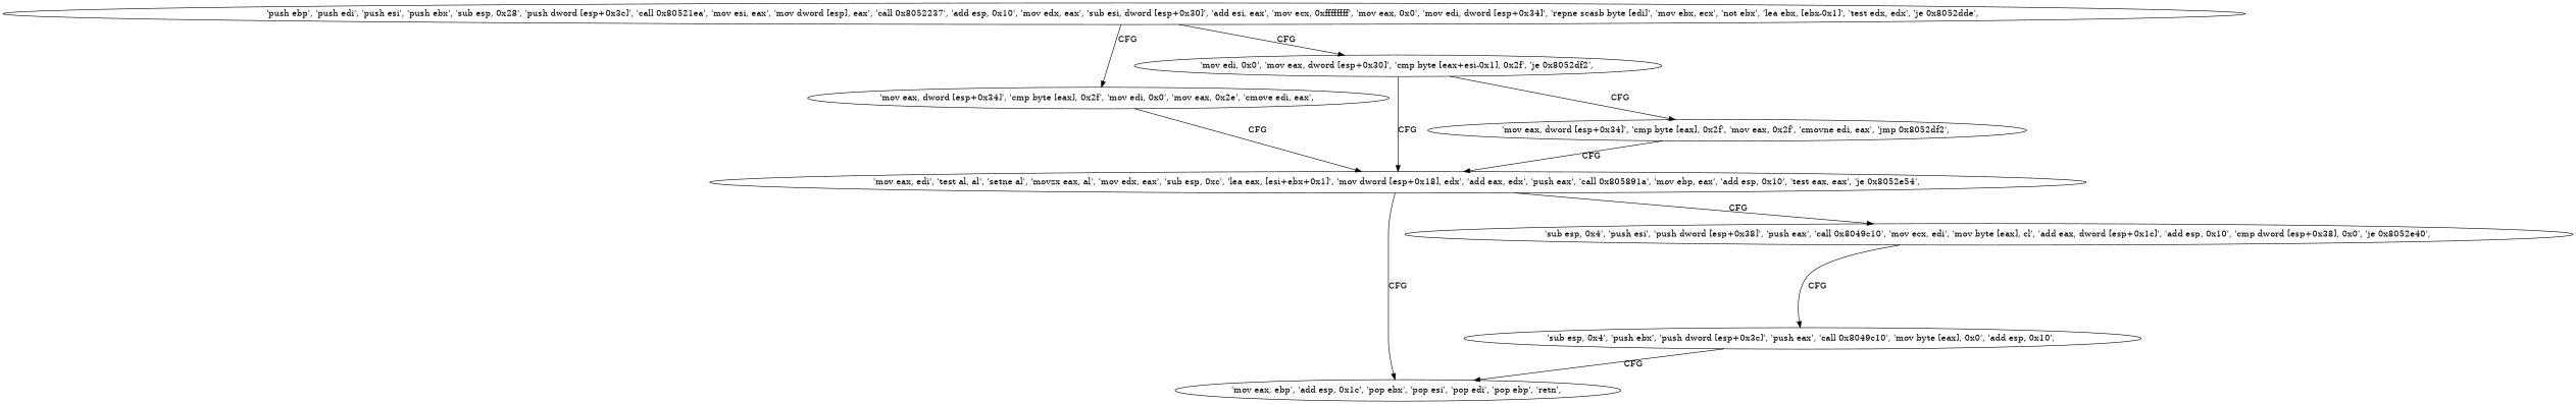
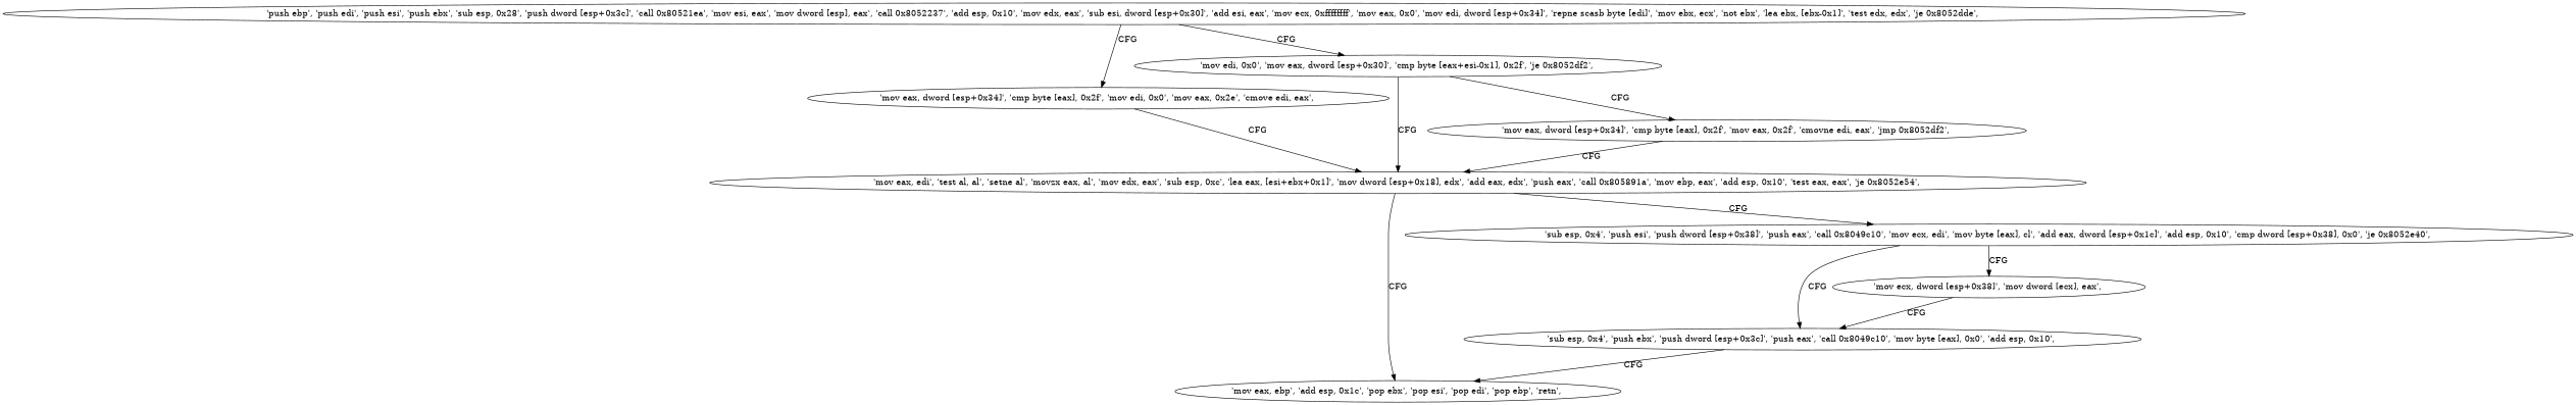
  digraph {
    n1 [label="'push ebp', 'push edi', 'push esi', 'push ebx', 'sub esp, 0x28', 'push dword [esp+0x3c]', 'call 0x80521ea', 'mov esi, eax', 'mov dword [esp], eax', 'call 0x8052237', 'add esp, 0x10', 'mov edx, eax', 'sub esi, dword [esp+0x30]', 'add esi, eax', 'mov ecx, 0xffffffff', 'mov eax, 0x0', 'mov edi, dword [esp+0x34]', 'repne scasb byte [edi]', 'mov ebx, ecx', 'not ebx', 'lea ebx, [ebx-0x1]', 'test edx, edx', 'je 0x8052dde', "]
    n2 [label="'mov eax, dword [esp+0x34]', 'cmp byte [eax], 0x2f', 'mov edi, 0x0', 'mov eax, 0x2e', 'cmove edi, eax', "]
    n3 [label="'mov edi, 0x0', 'mov eax, dword [esp+0x30]', 'cmp byte [eax+esi-0x1], 0x2f', 'je 0x8052df2', "]
    n4 [label="'mov eax, edi', 'test al, al', 'setne al', 'movzx eax, al', 'mov edx, eax', 'sub esp, 0xc', 'lea eax, [esi+ebx+0x1]', 'mov dword [esp+0x18], edx', 'add eax, edx', 'push eax', 'call 0x805891a', 'mov ebp, eax', 'add esp, 0x10', 'test eax, eax', 'je 0x8052e54', "]
    n5 [label="'mov eax, dword [esp+0x34]', 'cmp byte [eax], 0x2f', 'mov eax, 0x2f', 'cmovne edi, eax', 'jmp 0x8052df2', "]
    n6 [label="'mov eax, ebp', 'add esp, 0x1c', 'pop ebx', 'pop esi', 'pop edi', 'pop ebp', 'retn', "]
    n7 [label="'sub esp, 0x4', 'push esi', 'push dword [esp+0x38]', 'push eax', 'call 0x8049c10', 'mov ecx, edi', 'mov byte [eax], cl', 'add eax, dword [esp+0x1c]', 'add esp, 0x10', 'cmp dword [esp+0x38], 0x0', 'je 0x8052e40', "]
    n8 [label="'sub esp, 0x4', 'push ebx', 'push dword [esp+0x3c]', 'push eax', 'call 0x8049c10', 'mov byte [eax], 0x0', 'add esp, 0x10', "]
+   n9 [label="'mov ecx, dword [esp+0x38]', 'mov dword [ecx], eax', "]
    n1 -> n2 [label=CFG]
    n1 -> n3 [label=CFG]
    n2 -> n4 [label=CFG]
    n3 -> n4 [label=CFG]
    n3 -> n5 [label=CFG]
    n4 -> n6 [label=CFG]
    n4 -> n7 [label=CFG]
    n5 -> n4 [label=CFG]
    n7 -> n8 [label=CFG]
+   n7 -> n9 [label=CFG]
    n8 -> n6 [label=CFG]
+   n9 -> n8 [label=CFG]
  }
